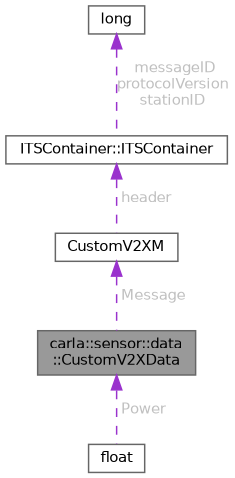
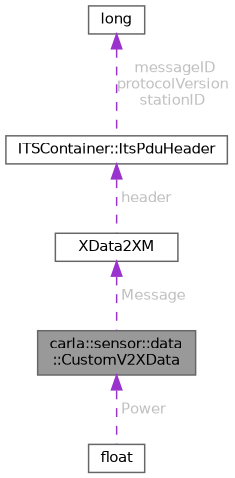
  digraph {
    node [color=gray40 fillcolor=white fontname=Helvetica fontsize=10 shape=box style=filled]
    edge [color=darkorchid3 dir=back fontcolor=grey fontname=Helvetica fontsize=10 labelfontname=Helvetica labelfontsize=10 style=dashed]
    n1 [fillcolor=grey60 fontcolor=black height=0.2 label="carla::sensor::data\l::CustomV2XData" width=0.4]
    n2 [height=0.2 label=float width=0.4]
-   n3 [height=0.2 label=CustomV2XM width=0.4]
-   n4 [height=0.2 label="ITSContainer::ITSContainer" width=0.4]
+   n3 [height=0.2 label=XData2XM width=0.4]
+   n4 [height=0.2 label="ITSContainer::ItsPduHeader" width=0.4]
    n5 [height=0.2 label=long width=0.4]
    n1 -> n2 [label=" Power"]
    n3 -> n1 [label=" Message"]
    n4 -> n3 [label=" header"]
    n5 -> n4 [label=" messageID\nprotocolVersion\nstationID"]
  }
